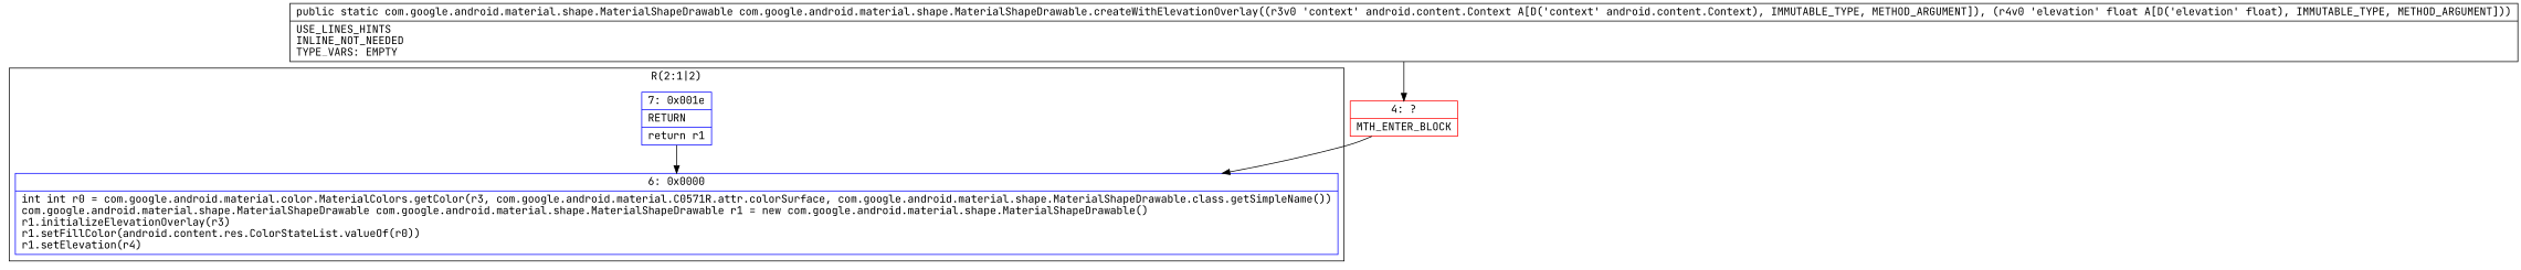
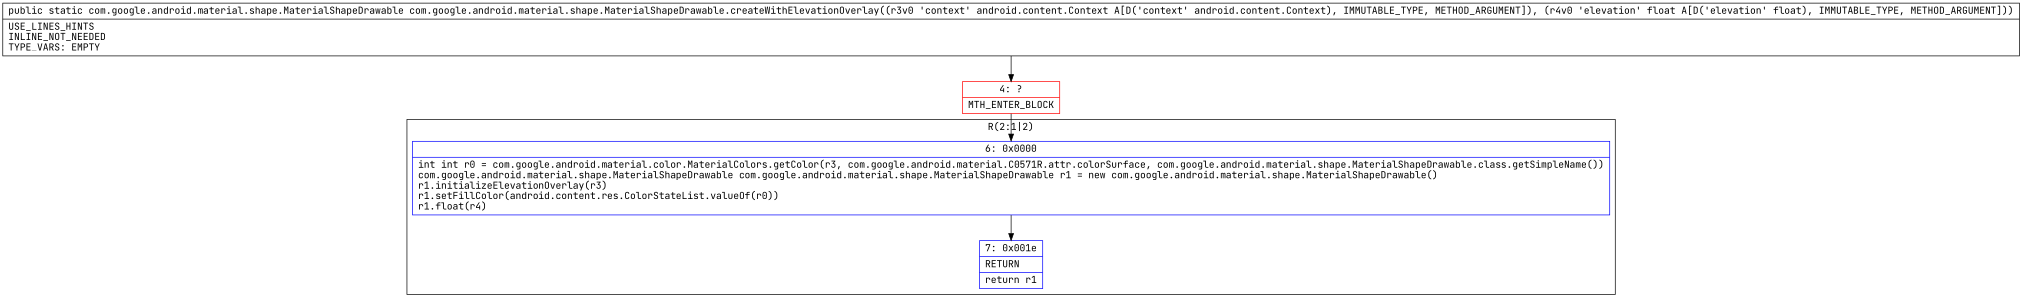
  digraph {
    fontname="JetBrains Mono"
    node [color=blue fontname="JetBrains Mono" shape=record]
    edge [fontname="JetBrains Mono"]
-   n1 [label="{6\:\ 0x0000|int int r0 = com.google.android.material.color.MaterialColors.getColor(r3, com.google.android.material.C0571R.attr.colorSurface, com.google.android.material.shape.MaterialShapeDrawable.class.getSimpleName())\lcom.google.android.material.shape.MaterialShapeDrawable com.google.android.material.shape.MaterialShapeDrawable r1 = new com.google.android.material.shape.MaterialShapeDrawable()\lr1.initializeElevationOverlay(r3)\lr1.setFillColor(android.content.res.ColorStateList.valueOf(r0))\lr1.setElevation(r4)\l}"]
+   n1 [label="{6\:\ 0x0000|int int r0 = com.google.android.material.color.MaterialColors.getColor(r3, com.google.android.material.C0571R.attr.colorSurface, com.google.android.material.shape.MaterialShapeDrawable.class.getSimpleName())\lcom.google.android.material.shape.MaterialShapeDrawable com.google.android.material.shape.MaterialShapeDrawable r1 = new com.google.android.material.shape.MaterialShapeDrawable()\lr1.initializeElevationOverlay(r3)\lr1.setFillColor(android.content.res.ColorStateList.valueOf(r0))\lr1.float(r4)\l}"]
    n2 [label="{7\:\ 0x001e|RETURN\l|return r1\l}"]
    n3 [color=red label="{4\:\ ?|MTH_ENTER_BLOCK\l}"]
    n4 [label="{public static com.google.android.material.shape.MaterialShapeDrawable com.google.android.material.shape.MaterialShapeDrawable.createWithElevationOverlay((r3v0 'context' android.content.Context A[D('context' android.content.Context), IMMUTABLE_TYPE, METHOD_ARGUMENT]), (r4v0 'elevation' float A[D('elevation' float), IMMUTABLE_TYPE, METHOD_ARGUMENT]))  | USE_LINES_HINTS\lINLINE_NOT_NEEDED\lTYPE_VARS: EMPTY\l}" color=""]
    subgraph cluster_1 {
      label="R(2:1|2)"
      n1
      n2
    }
-   n2 -> n1
+   n1 -> n2
    n3 -> n1
    n4 -> n3
  }
